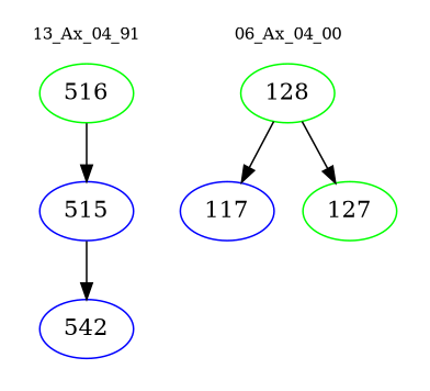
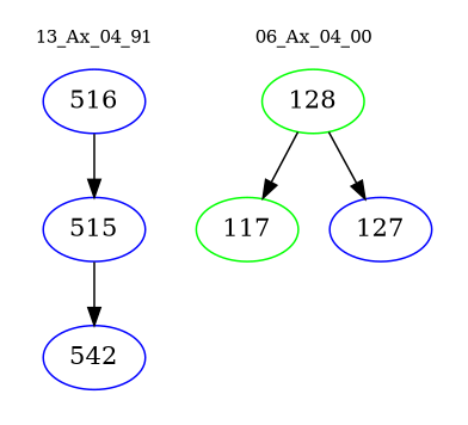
  digraph {
    node [color=blue]
    edge [color=black]
-   n1 [color=green label=516]
+   n1 [label=516]
    n2 [label=515]
    n3 [label=542]
    n4 [color=green label=128]
-   n5 [label=117]
-   n6 [color=green label=127]
+   n5 [color=green label=117]
+   n6 [label=127]
    subgraph cluster_1 {
      color=white
      fontsize=10
      label="13_Ax_04_91"
      n1
      n2
      n3
    }
    subgraph cluster_2 {
      color=white
      fontsize=10
      label="06_Ax_04_00"
      n4
      n5
      n6
    }
    n1 -> n2
    n2 -> n3
    n4 -> n5
    n4 -> n6
  }
